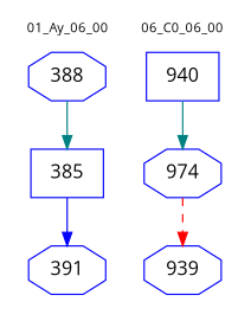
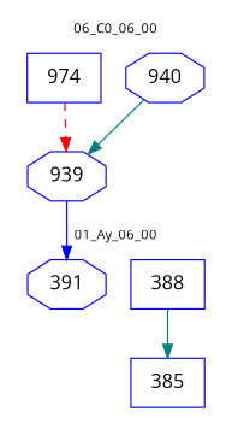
  digraph {
    fontname="Open Sans"
    node [color=blue fontname="Open Sans" shape=octagon]
    edge [color=teal fontname="Open Sans" style=solid]
-   n1 [label=388]
+   n1 [label=388 shape=box]
    n2 [label=385 shape=box]
    n3 [label=391]
-   n4 [label=940 shape=box]
+   n4 [label=940]
    n5 [label=939]
-   n6 [label=974]
+   n6 [label=974 shape=box]
    subgraph cluster_1 {
      color=white
      fontsize=10
      label="01_Ay_06_00"
      n1
      n2
      n3
    }
    subgraph cluster_2 {
      color=white
      fontsize=10
      label="06_C0_06_00"
      n4
      n5
      n6
    }
    n1 -> n2
-   n2 -> n3 [color=blue]
-   n4 -> n6
+   n5 -> n3 [color=blue]
+   n4 -> n5
    n6 -> n5 [color=red style=dashed]
  }
